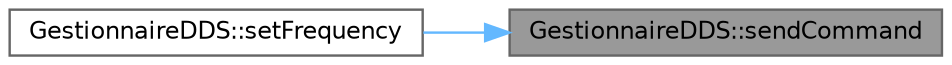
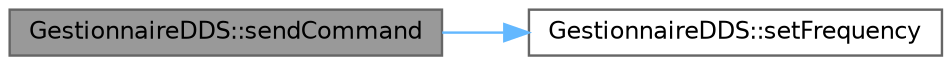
  digraph {
    rankdir=RL
    node [fontname=Helvetica fontsize=10 shape=box style=filled]
    n1 [color=gray40 fillcolor=grey60 fontcolor=black height=0.2 label="GestionnaireDDS::sendCommand" width=0.4]
    n2 [color=grey40 fillcolor=white height=0.2 label="GestionnaireDDS::setFrequency" width=0.4]
-   n1 -> n2 [color=steelblue1 dir=back fontname=Helvetica fontsize=10 labelfontname=Helvetica labelfontsize=10 style=solid]
+   n2 -> n1 [color=steelblue1 dir=back fontname=Helvetica fontsize=10 labelfontname=Helvetica labelfontsize=10 style=solid]
  }
